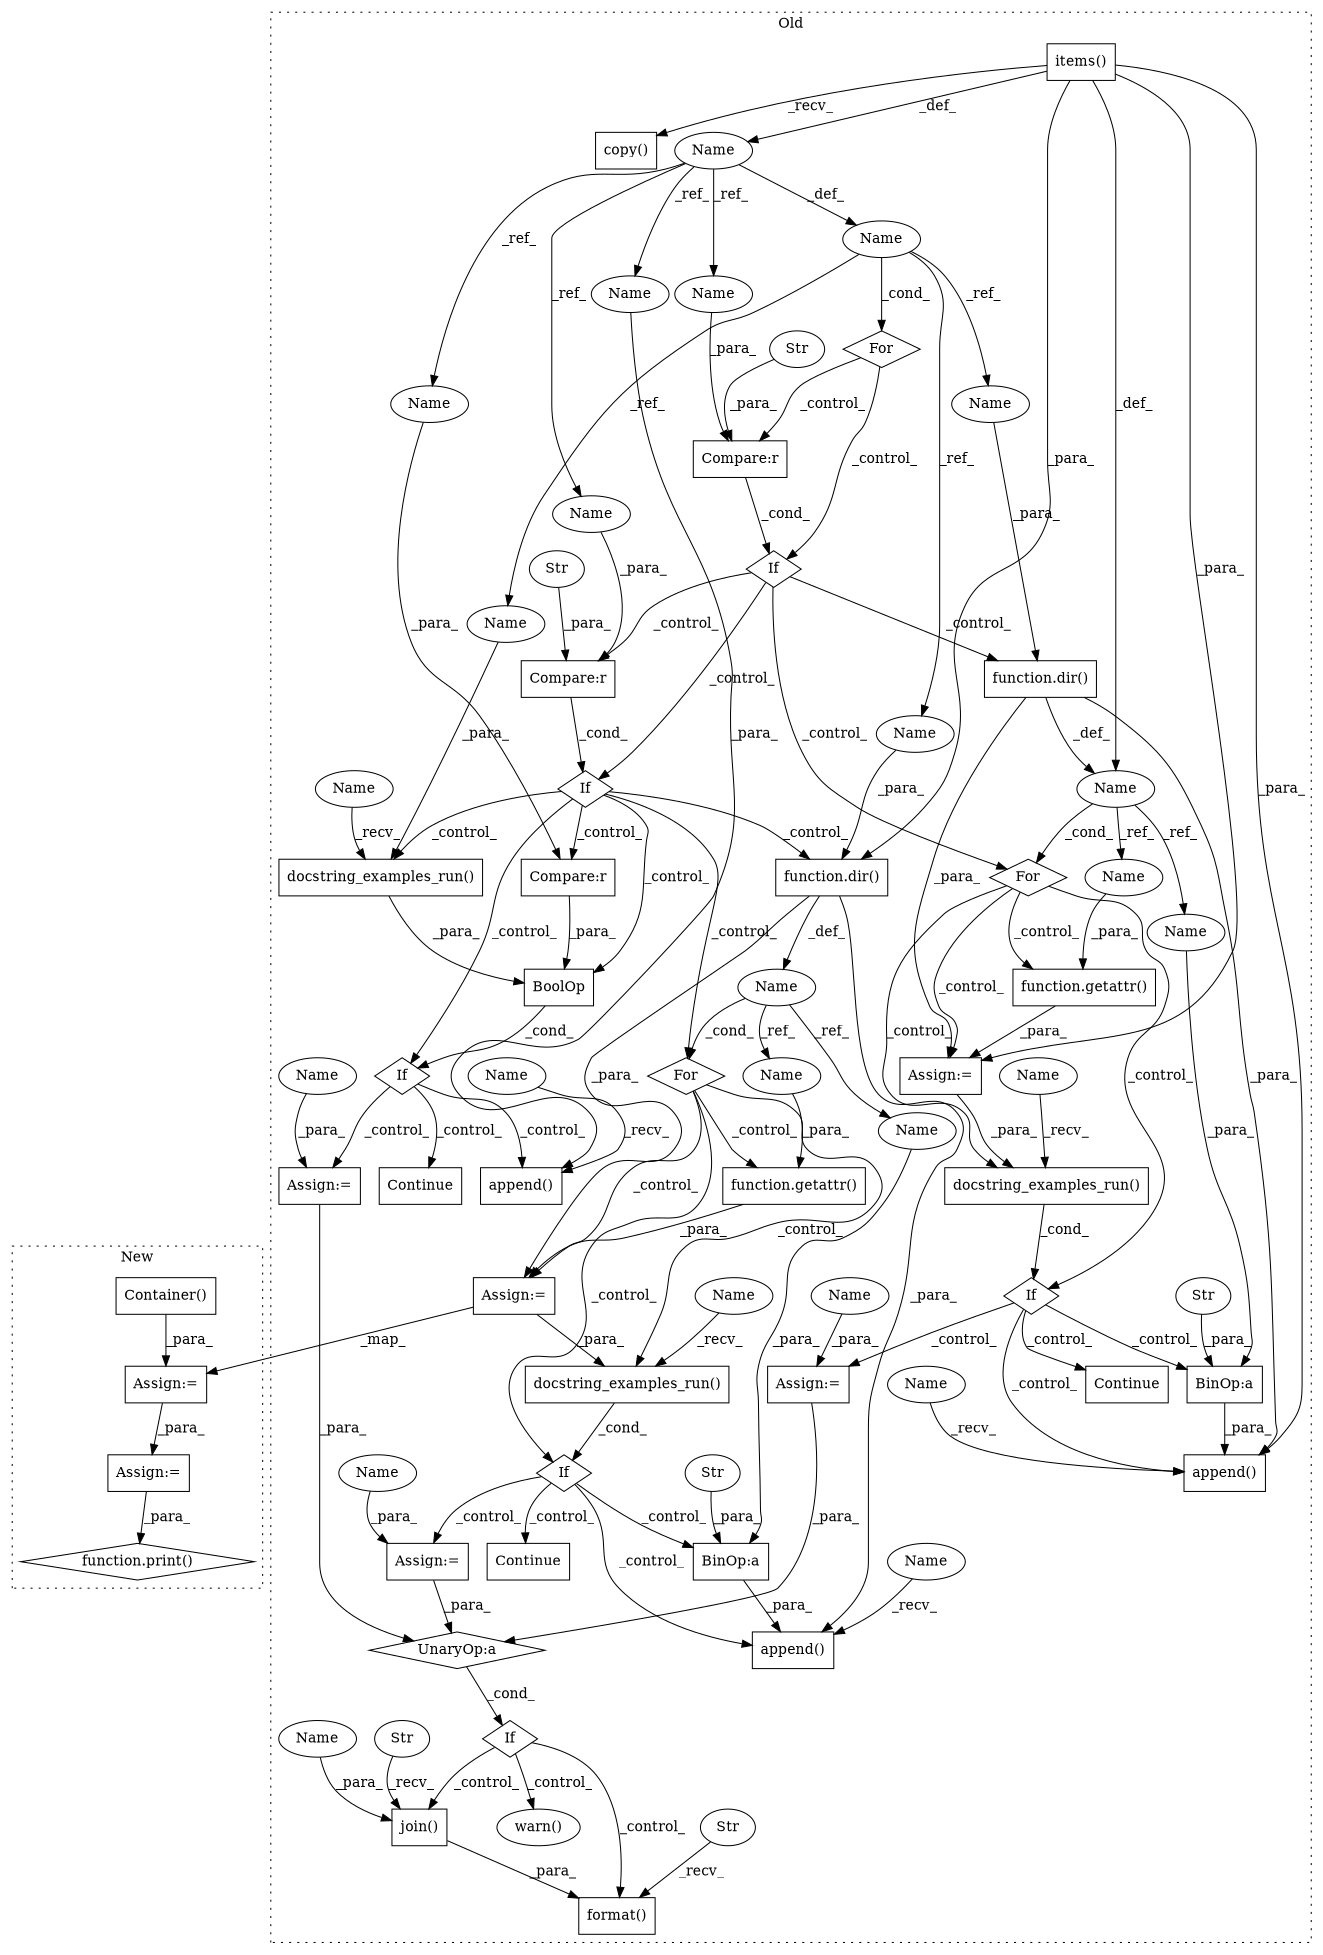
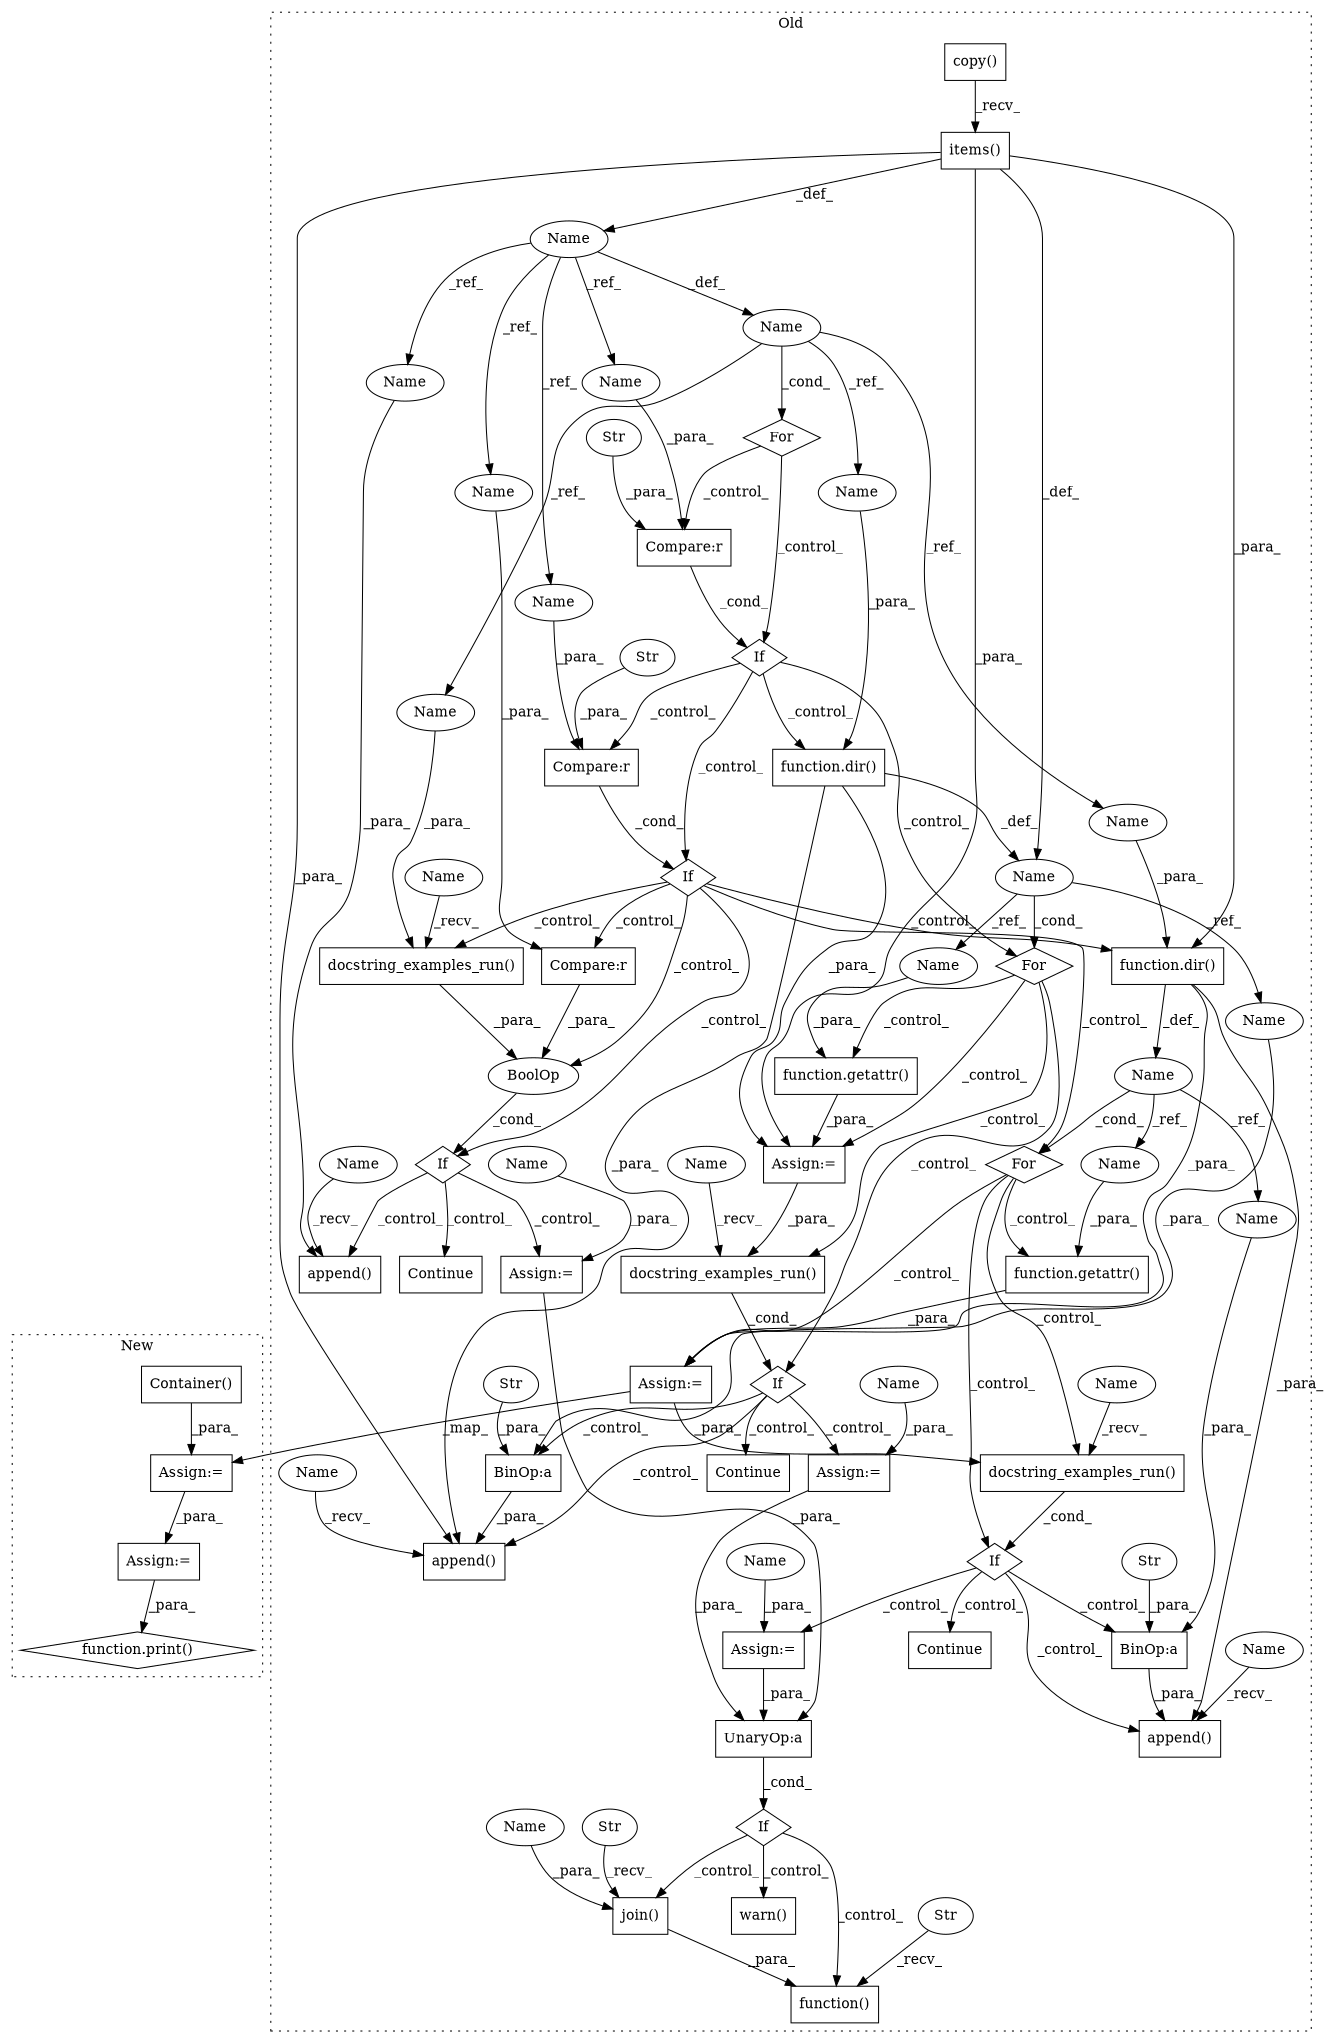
  digraph {
    node [a=87 l=3 s=1604 shape=box]
    n1 [a=75 l="4,1" label="function.dir()" s="1332,1337"]
    n2 [a=96 label=If s=1284 shape=diamond]
    n3 [a=82 label="BinOp:a" s=1907]
    n4 [a=96 label=If s=1950 shape=diamond]
    n5 [a=82 label="BinOp:a" s=1574]
    n6 [a=96 l=0 label=If shape=diamond]
    n7 [a=66 l=8 label=Str s=1566 shape=ellipse]
    n8 [a=96 label=If s=1738 shape=diamond]
    n9 [a=66 l=12 label=Str s=1895 shape=ellipse]
    n10 [a=96 label=If s=1413 shape=diamond]
    n11 [a=75 l=27 label="items()" s=1247]
-   n12 [a=72 l=49 label=BoolOp s=1953]
+   n12 [a=72 l=49 label=BoolOp s=1953 shape=ellipse]
    n13 [a=75 l="8,1" label="function.getattr()" s="1686,1720"]
    n14 [a=107 l="4,10" label=For s="1235,1274" shape=diamond]
    n15 [a=75 l="8,1" label="function.getattr()" s="1365,1395"]
    n16 [a=75 l="31,1" label="docstring_examples_run()" s="1969,2001"]
    n17 [a=75 l="31,22" label="docstring_examples_run()" s="1741,1778"]
    n18 [a=107 l="4,18" label=For s="1634,1659" shape=diamond]
    n19 [a=75 l="31,18" label="docstring_examples_run()" s="1416,1453"]
    n20 [a=107 l="4,18" label=For s="1313,1338" shape=diamond]
    n21 [a=68 label="Assign:=" s=1683]
    n22 [a=40 l=16 label="Compare:r"]
    n23 [a=66 l=11 label=Str s=1609 shape=ellipse]
    n24 [a=40 l=12 label="Compare:r" s=1287]
    n25 [a=66 l=7 label=Str s=1292 shape=ellipse]
    n26 [a=40 l=12 label="Compare:r" s=1953]
    n27 [a=75 l="16,1" label="append()" s="2069,2086"]
    n28 [a=75 l="10,1" label="join()" s="2217,2235"]
    n29 [a=96 label=If s=2093 shape=diamond]
-   n30 [a=61 l=11 label="UnaryOp:a" s=2096 shape=diamond]
+   n30 [a=61 l=11 label="UnaryOp:a" s=2096]
    n31 [a=66 l=4 label=Str s=2217 shape=ellipse]
    n32 [a=43 l=8 label=Continue s=1822]
    n33 [a=75 l=19 label="copy()" s=1247]
    n34 [a=75 l="16,1" label="append()" s="1879,1921"]
    n35 [a=43 l=8 label=Continue s=1493]
    n36 [a=75 l="16,1" label="append()" s="1550,1588"]
    n37 [a=43 l=8 label=Continue s=2020]
    n38 [l=11 label=Name s=1638 shape=ellipse]
    n39 [l=11 label=Name s=1317 shape=ellipse]
    n40 [l=1 label=Name s=1239 shape=ellipse]
    n41 [l=1 label=Name s=1242 shape=ellipse]
    n42 [a=75 l="4,1" label="function.dir()" s="1653,1658"]
-   n43 [a=75 l="78,14" label="format()" s="2139,2236"]
+   n43 [a=75 l="78,14" label="function()" s="2139,2236"]
    n44 [a=66 l=53 label=Str s=2139 shape=ellipse]
-   n45 [a=75 l="22,10" label="warn()" s="2117,2250" shape=ellipse]
+   n45 [a=75 l="22,10" label="warn()" s="2117,2250"]
    n46 [a=68 label="Assign:=" s=1362]
    n47 [a=68 label="Assign:=" s=2048]
    n48 [a=68 label="Assign:=" s=1854]
    n49 [a=68 label="Assign:=" s=1525]
    n50 [l=1 label=Name s=1657 shape=ellipse]
    n51 [l=1 label=Name s=2000 shape=ellipse]
    n52 [l=1 label=Name s=1336 shape=ellipse]
    n53 [l=1 label=Name shape=ellipse]
    n54 [l=1 label=Name s=2085 shape=ellipse]
    n55 [l=1 label=Name s=1287 shape=ellipse]
    n56 [l=1 label=Name s=1953 shape=ellipse]
    n57 [l=7 label=Name s=1416 shape=ellipse]
    n58 [l=7 label=Name s=1741 shape=ellipse]
    n59 [l=7 label=Name s=1969 shape=ellipse]
    n60 [l=5 label=Name s=1528 shape=ellipse]
    n61 [l=5 label=Name s=1857 shape=ellipse]
    n62 [l=5 label=Name s=2051 shape=ellipse]
    n63 [l=11 label=Name s=1709 shape=ellipse]
    n64 [l=11 label=Name s=1910 shape=ellipse]
    n65 [l=11 label=Name s=1384 shape=ellipse]
    n66 [l=11 label=Name s=1577 shape=ellipse]
    n67 [l=8 label=Name s=1879 shape=ellipse]
    n68 [l=8 label=Name s=2069 shape=ellipse]
    n69 [l=8 label=Name s=2227 shape=ellipse]
    n70 [l=8 label=Name s=1550 shape=ellipse]
    n71 [a=75 l="6,1" label="function.print()" s="2429,2436" shape=diamond]
    n72 [a=75 l=67 label="Container()" s=2336]
    n73 [a=68 label="Assign:=" s=2333]
    n74 [a=68 label="Assign:=" s=2409]
    subgraph cluster_1 {
      label=Old
      style=dotted
      n1
      n2
      n3
      n4
      n5
      n6
      n7
      n8
      n9
      n10
      n11
      n12
      n13
      n14
      n15
      n16
      n17
      n18
      n19
      n20
      n21
      n22
      n23
      n24
      n25
      n26
      n27
      n28
      n29
      n30
      n31
      n32
      n33
      n34
      n35
      n36
      n37
      n38
      n39
      n40
      n41
      n42
      n43
      n44
      n45
      n46
      n47
      n48
      n49
      n50
      n51
      n52
      n53
      n54
      n55
      n56
      n57
      n58
      n59
      n60
      n61
      n62
      n63
      n64
      n65
      n66
      n67
      n68
      n69
      n70
    }
    subgraph cluster_2 {
      label=New
      style=dotted
      n71
      n72
      n73
      n74
    }
    n1 -> n36 [label=_para_]
    n1 -> n39 [label=_def_]
    n1 -> n46 [label=_para_]
    n2 -> n1 [label=_control_]
    n2 -> n6 [label=_control_]
    n2 -> n20 [label=_control_]
    n2 -> n22 [label=_control_]
    n3 -> n34 [label=_para_]
    n4 -> n27 [label=_control_]
    n4 -> n37 [label=_control_]
    n4 -> n47 [label=_control_]
    n5 -> n36 [label=_para_]
    n6 -> n4 [label=_control_]
    n6 -> n12 [label=_control_]
    n6 -> n16 [label=_control_]
    n6 -> n18 [label=_control_]
    n6 -> n26 [label=_control_]
    n6 -> n42 [label=_control_]
    n7 -> n5 [label=_para_]
    n8 -> n3 [label=_control_]
    n8 -> n32 [label=_control_]
    n8 -> n34 [label=_control_]
    n8 -> n48 [label=_control_]
    n9 -> n3 [label=_para_]
    n10 -> n5 [label=_control_]
    n10 -> n35 [label=_control_]
    n10 -> n36 [label=_control_]
    n10 -> n49 [label=_control_]
    n11 -> n36 [label=_para_]
    n11 -> n39 [label=_def_]
    n11 -> n40 [label=_def_]
    n11 -> n42 [label=_para_]
    n11 -> n46 [label=_para_]
    n12 -> n4 [label=_cond_]
    n13 -> n21 [label=_para_]
    n14 -> n2 [label=_control_]
    n14 -> n24 [label=_control_]
    n15 -> n46 [label=_para_]
    n16 -> n12 [label=_para_]
    n17 -> n8 [label=_cond_]
    n18 -> n8 [label=_control_]
    n18 -> n13 [label=_control_]
    n18 -> n17 [label=_control_]
    n18 -> n21 [label=_control_]
    n19 -> n10 [label=_cond_]
    n20 -> n10 [label=_control_]
    n20 -> n15 [label=_control_]
    n20 -> n19 [label=_control_]
    n20 -> n46 [label=_control_]
    n21 -> n17 [label=_para_]
    n21 -> n73 [label=_map_]
    n22 -> n6 [label=_cond_]
    n23 -> n22 [label=_para_]
    n24 -> n2 [label=_cond_]
    n25 -> n24 [label=_para_]
    n26 -> n12 [label=_para_]
    n28 -> n43 [label=_para_]
    n29 -> n28 [label=_control_]
    n29 -> n43 [label=_control_]
    n29 -> n45 [label=_control_]
    n30 -> n29 [label=_cond_]
    n31 -> n28 [label=_recv_]
-   n11 -> n33 [label=_recv_]
+   n33 -> n11 [label=_recv_]
    n38 -> n18 [label=_cond_]
    n38 -> n63 [label=_ref_]
    n38 -> n64 [label=_ref_]
    n39 -> n20 [label=_cond_]
    n39 -> n65 [label=_ref_]
    n39 -> n66 [label=_ref_]
    n40 -> n41 [label=_def_]
    n40 -> n53 [label=_ref_]
    n40 -> n54 [label=_ref_]
    n40 -> n55 [label=_ref_]
    n40 -> n56 [label=_ref_]
    n41 -> n14 [label=_cond_]
    n41 -> n50 [label=_ref_]
    n41 -> n51 [label=_ref_]
    n41 -> n52 [label=_ref_]
    n42 -> n21 [label=_para_]
    n42 -> n34 [label=_para_]
    n42 -> n38 [label=_def_]
    n44 -> n43 [label=_recv_]
    n46 -> n19 [label=_para_]
    n47 -> n30 [label=_para_]
    n48 -> n30 [label=_para_]
    n49 -> n30 [label=_para_]
    n50 -> n42 [label=_para_]
    n51 -> n16 [label=_para_]
    n52 -> n1 [label=_para_]
    n53 -> n22 [label=_para_]
    n54 -> n27 [label=_para_]
    n55 -> n24 [label=_para_]
    n56 -> n26 [label=_para_]
    n57 -> n19 [label=_recv_]
    n58 -> n17 [label=_recv_]
    n59 -> n16 [label=_recv_]
    n60 -> n49 [label=_para_]
    n61 -> n48 [label=_para_]
    n62 -> n47 [label=_para_]
    n63 -> n13 [label=_para_]
    n64 -> n3 [label=_para_]
    n65 -> n15 [label=_para_]
    n66 -> n5 [label=_para_]
    n67 -> n34 [label=_recv_]
    n68 -> n27 [label=_recv_]
    n69 -> n28 [label=_para_]
    n70 -> n36 [label=_recv_]
    n72 -> n73 [label=_para_]
    n73 -> n74 [label=_para_]
    n74 -> n71 [label=_para_]
  }
